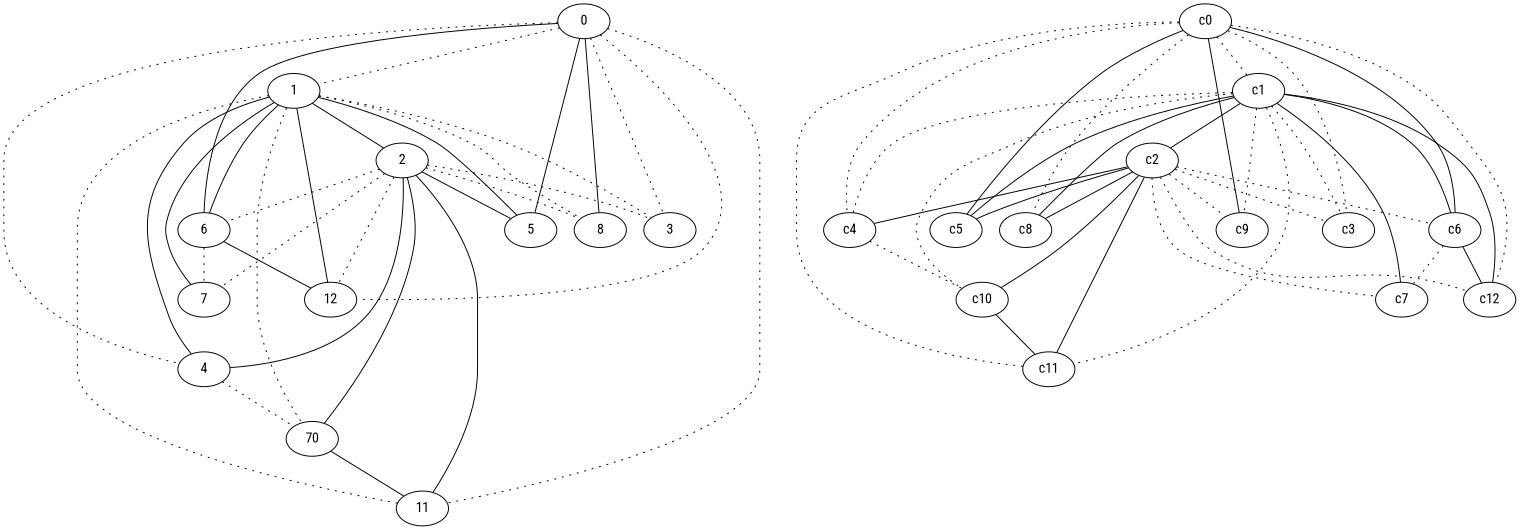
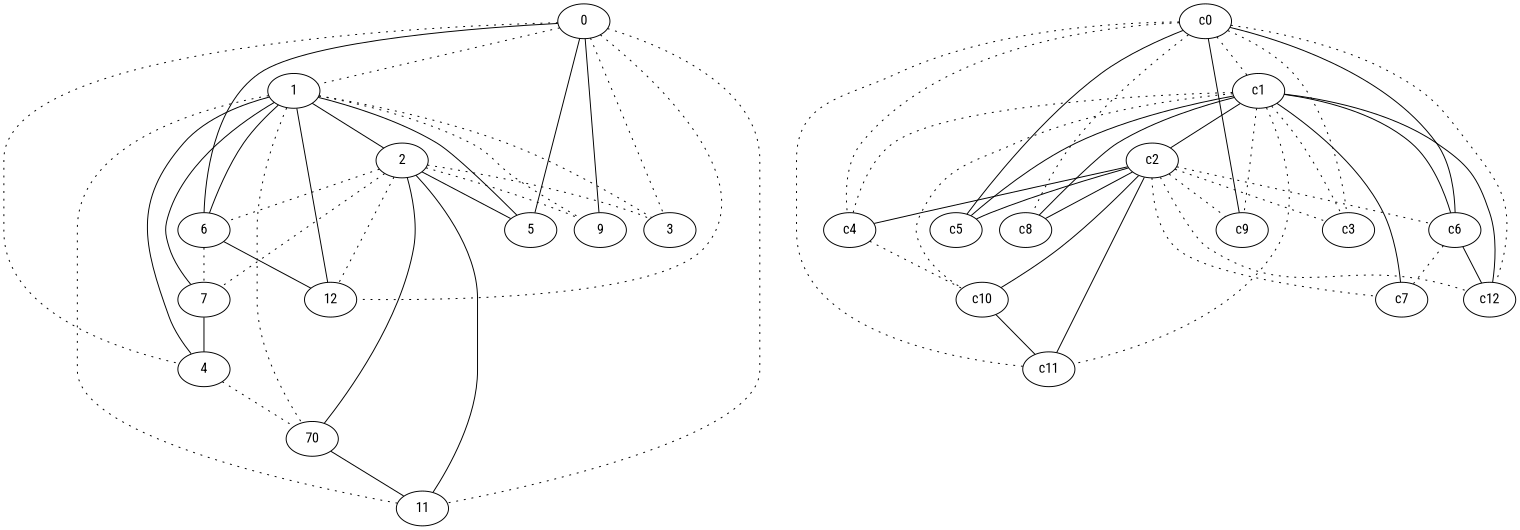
  graph {
    fontname="Roboto Condensed"
    node [fontname="Roboto Condensed"]
    edge [fontname="Roboto Condensed" style=dotted]
    n1 [label=0]
    n2 [label=1]
    n3 [label=3]
    n4 [label=4]
    n5 [label=5]
    n6 [label=6]
-   n7 [label=8]
+   n7 [label=9]
    n8 [label=11]
    n9 [label=12]
    n10 [label=2]
    n11 [label=7]
    n12 [label=70]
    c0
    c1
    c3
    c4
    c5
    c6
    c8
    c9
    c11
    c12
    c2
    c7
    c10
    n1 -- n2
    n1 -- n3
    n1 -- n4
    n1 -- n5 [style=""]
    n1 -- n6 [style=""]
    n1 -- n7 [style=""]
    n1 -- n8
    n1 -- n9
    n2 -- n3
    n2 -- n4 [style=solid]
    n2 -- n5 [style=""]
    n2 -- n6 [style=""]
    n2 -- n7
    n2 -- n8
    n2 -- n9 [style=""]
    n2 -- n10 [style=""]
    n2 -- n11 [style=""]
    n2 -- n12
    n4 -- n12
    n6 -- n9 [style=""]
    n6 -- n11
    n10 -- n3
-   n10 -- n4 [style=""]
+   n11 -- n4 [style=""]
    n10 -- n5 [style=""]
    n10 -- n6
    n10 -- n7
    n10 -- n8 [style=""]
    n10 -- n9
    n10 -- n11
    n10 -- n12 [style=""]
    n12 -- n8 [style=""]
    c0 -- c1
    c0 -- c3
    c0 -- c4
    c0 -- c5 [style=""]
    c0 -- c6 [style=""]
    c0 -- c8
    c0 -- c9 [style=""]
    c0 -- c11
    c0 -- c12
    c1 -- c3
    c1 -- c4
    c1 -- c5 [style=""]
    c1 -- c6 [style=""]
    c1 -- c8 [style=""]
    c1 -- c9
    c1 -- c11
    c1 -- c12 [style=""]
    c1 -- c2 [style=""]
    c1 -- c7 [style=""]
    c1 -- c10
    c4 -- c10
    c6 -- c12 [style=""]
    c6 -- c7
    c2 -- c3
    c2 -- c4 [style=""]
    c2 -- c5 [style=""]
    c2 -- c6
    c2 -- c8 [style=""]
    c2 -- c9
    c2 -- c11 [style=""]
    c2 -- c12
    c2 -- c7
    c2 -- c10 [style=""]
    c10 -- c11 [style=""]
  }
